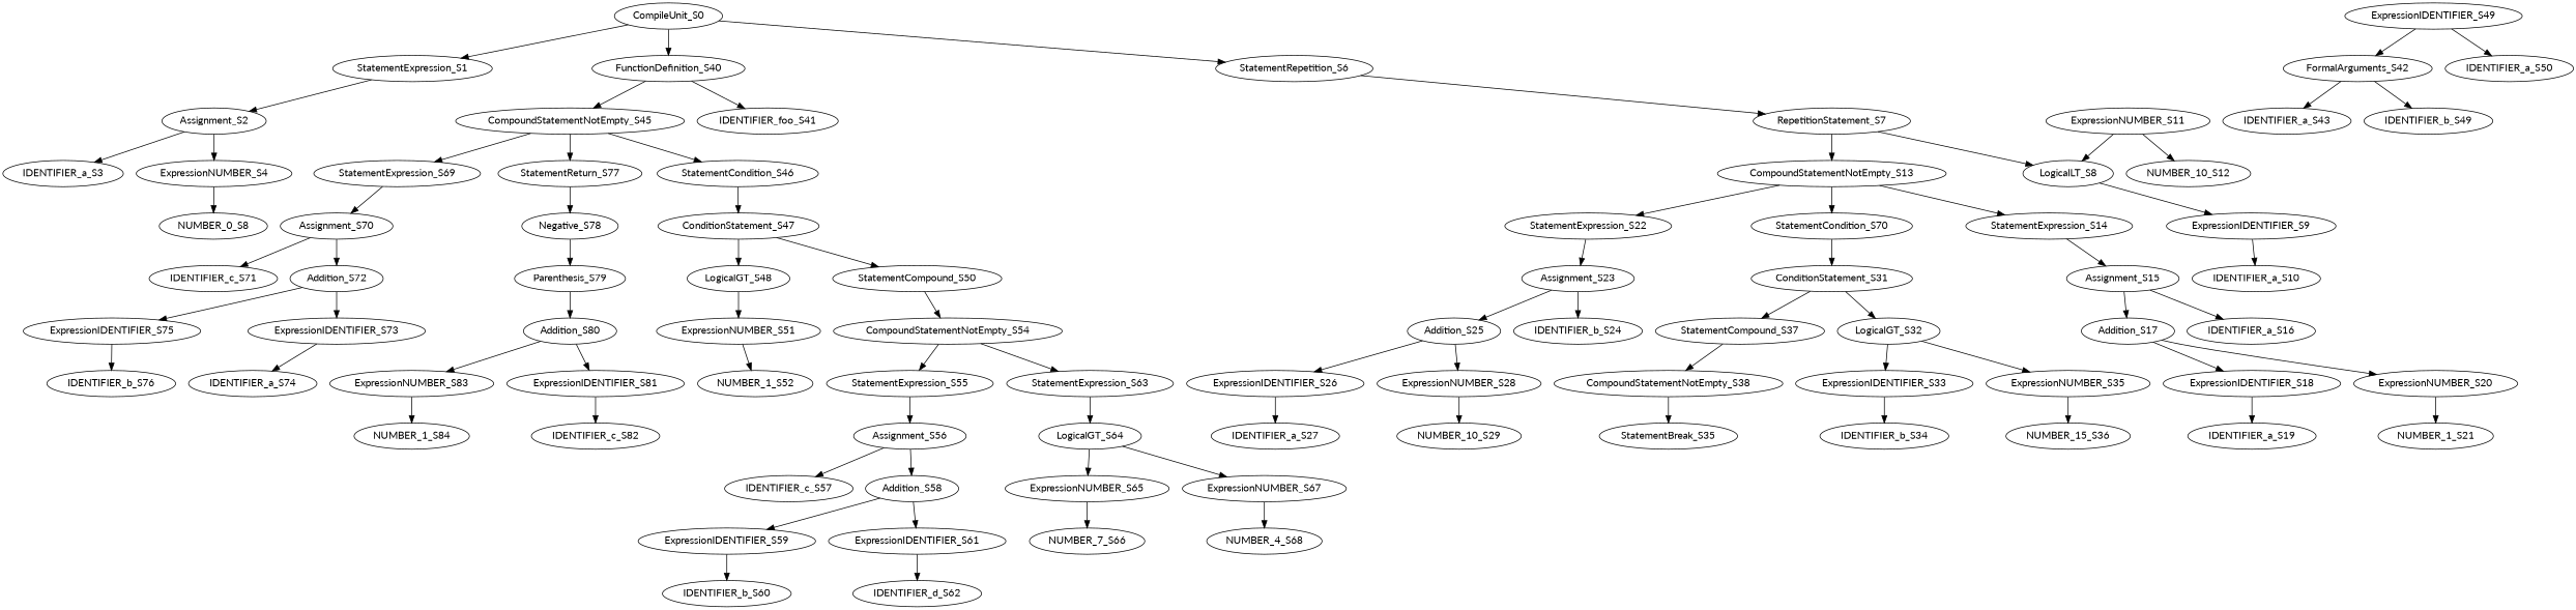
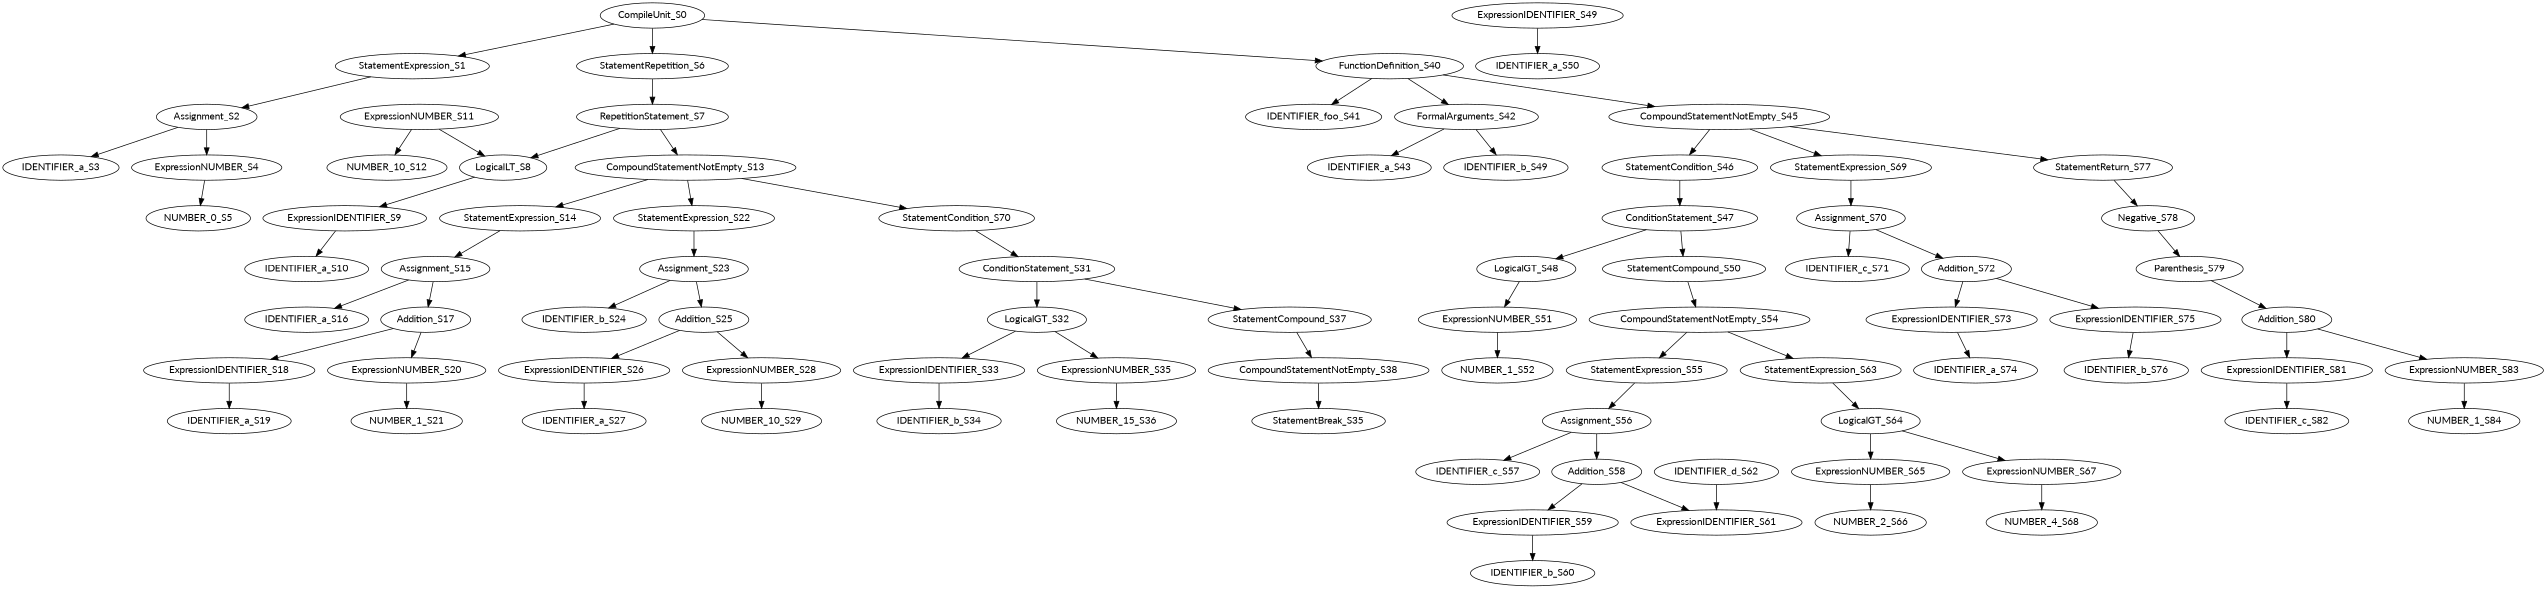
  digraph {
    fontname=Lato
    node [fontname=Lato]
    edge [fontname=Lato]
    CompileUnit_S0
    StatementExpression_S1
    StatementRepetition_S6
    FunctionDefinition_S40
    Assignment_S2
    RepetitionStatement_S7
    IDENTIFIER_foo_S41
    FormalArguments_S42
    CompoundStatementNotEmpty_S45
    IDENTIFIER_a_S3
    ExpressionNUMBER_S4
-   NUMBER_0_S5 [label=NUMBER_0_S8]
+   NUMBER_0_S5
    LogicalLT_S8
    CompoundStatementNotEmpty_S13
    ExpressionIDENTIFIER_S9
    StatementExpression_S14
    StatementExpression_S22
    n18 [label=StatementCondition_S70]
    IDENTIFIER_a_S10
    ExpressionNUMBER_S11
    NUMBER_10_S12
    Assignment_S15
    Assignment_S23
    ConditionStatement_S31
    IDENTIFIER_a_S16
    Addition_S17
    ExpressionIDENTIFIER_S18
    ExpressionNUMBER_S20
    IDENTIFIER_a_S19
    NUMBER_1_S21
    IDENTIFIER_b_S24
    Addition_S25
    ExpressionIDENTIFIER_S26
    ExpressionNUMBER_S28
    IDENTIFIER_a_S27
    NUMBER_10_S29
    LogicalGT_S32
    StatementCompound_S37
    ExpressionIDENTIFIER_S33
    ExpressionNUMBER_S35
    CompoundStatementNotEmpty_S38
    IDENTIFIER_b_S34
    NUMBER_15_S36
    n44 [label=StatementBreak_S35]
    IDENTIFIER_a_S43
    n46 [label=IDENTIFIER_b_S49]
    StatementCondition_S46
    StatementExpression_S69
    StatementReturn_S77
    ConditionStatement_S47
    Assignment_S70
    Negative_S78
    LogicalGT_S48
    n54 [label=StatementCompound_S50]
    ExpressionNUMBER_S51
    CompoundStatementNotEmpty_S54
    ExpressionIDENTIFIER_S49
    IDENTIFIER_a_S50
    NUMBER_1_S52
    StatementExpression_S55
    StatementExpression_S63
    Assignment_S56
    LogicalGT_S64
    IDENTIFIER_c_S57
    Addition_S58
    ExpressionIDENTIFIER_S59
    ExpressionIDENTIFIER_S61
    IDENTIFIER_b_S60
    IDENTIFIER_d_S62
    ExpressionNUMBER_S65
    ExpressionNUMBER_S67
-   NUMBER_2_S66 [label=NUMBER_7_S66]
+   NUMBER_2_S66
    NUMBER_4_S68
    IDENTIFIER_c_S71
    Addition_S72
    ExpressionIDENTIFIER_S73
    ExpressionIDENTIFIER_S75
    IDENTIFIER_a_S74
    IDENTIFIER_b_S76
    Parenthesis_S79
    Addition_S80
    ExpressionIDENTIFIER_S81
    ExpressionNUMBER_S83
    IDENTIFIER_c_S82
    NUMBER_1_S84
    CompileUnit_S0 -> StatementExpression_S1
    CompileUnit_S0 -> StatementRepetition_S6
    CompileUnit_S0 -> FunctionDefinition_S40
    StatementExpression_S1 -> Assignment_S2
    StatementRepetition_S6 -> RepetitionStatement_S7
    FunctionDefinition_S40 -> IDENTIFIER_foo_S41
-   ExpressionIDENTIFIER_S49 -> FormalArguments_S42
+   FunctionDefinition_S40 -> FormalArguments_S42
    FunctionDefinition_S40 -> CompoundStatementNotEmpty_S45
    Assignment_S2 -> IDENTIFIER_a_S3
    Assignment_S2 -> ExpressionNUMBER_S4
    RepetitionStatement_S7 -> LogicalLT_S8
    RepetitionStatement_S7 -> CompoundStatementNotEmpty_S13
    FormalArguments_S42 -> IDENTIFIER_a_S43
    FormalArguments_S42 -> n46
    CompoundStatementNotEmpty_S45 -> StatementCondition_S46
    CompoundStatementNotEmpty_S45 -> StatementExpression_S69
    CompoundStatementNotEmpty_S45 -> StatementReturn_S77
    ExpressionNUMBER_S4 -> NUMBER_0_S5
    LogicalLT_S8 -> ExpressionIDENTIFIER_S9
    CompoundStatementNotEmpty_S13 -> StatementExpression_S14
    CompoundStatementNotEmpty_S13 -> StatementExpression_S22
    CompoundStatementNotEmpty_S13 -> n18
    ExpressionIDENTIFIER_S9 -> IDENTIFIER_a_S10
    StatementExpression_S14 -> Assignment_S15
    StatementExpression_S22 -> Assignment_S23
    n18 -> ConditionStatement_S31
    ExpressionNUMBER_S11 -> LogicalLT_S8
    ExpressionNUMBER_S11 -> NUMBER_10_S12
    Assignment_S15 -> IDENTIFIER_a_S16
    Assignment_S15 -> Addition_S17
    Assignment_S23 -> IDENTIFIER_b_S24
    Assignment_S23 -> Addition_S25
    ConditionStatement_S31 -> LogicalGT_S32
    ConditionStatement_S31 -> StatementCompound_S37
    Addition_S17 -> ExpressionIDENTIFIER_S18
    Addition_S17 -> ExpressionNUMBER_S20
    ExpressionIDENTIFIER_S18 -> IDENTIFIER_a_S19
    ExpressionNUMBER_S20 -> NUMBER_1_S21
    Addition_S25 -> ExpressionIDENTIFIER_S26
    Addition_S25 -> ExpressionNUMBER_S28
    ExpressionIDENTIFIER_S26 -> IDENTIFIER_a_S27
    ExpressionNUMBER_S28 -> NUMBER_10_S29
    LogicalGT_S32 -> ExpressionIDENTIFIER_S33
    LogicalGT_S32 -> ExpressionNUMBER_S35
    StatementCompound_S37 -> CompoundStatementNotEmpty_S38
    ExpressionIDENTIFIER_S33 -> IDENTIFIER_b_S34
    ExpressionNUMBER_S35 -> NUMBER_15_S36
    CompoundStatementNotEmpty_S38 -> n44
    StatementCondition_S46 -> ConditionStatement_S47
    StatementExpression_S69 -> Assignment_S70
    StatementReturn_S77 -> Negative_S78
    ConditionStatement_S47 -> LogicalGT_S48
    ConditionStatement_S47 -> n54
    Assignment_S70 -> IDENTIFIER_c_S71
    Assignment_S70 -> Addition_S72
    Negative_S78 -> Parenthesis_S79
    LogicalGT_S48 -> ExpressionNUMBER_S51
    n54 -> CompoundStatementNotEmpty_S54
    ExpressionNUMBER_S51 -> NUMBER_1_S52
    CompoundStatementNotEmpty_S54 -> StatementExpression_S55
    CompoundStatementNotEmpty_S54 -> StatementExpression_S63
    ExpressionIDENTIFIER_S49 -> IDENTIFIER_a_S50
    StatementExpression_S55 -> Assignment_S56
    StatementExpression_S63 -> LogicalGT_S64
    Assignment_S56 -> IDENTIFIER_c_S57
    Assignment_S56 -> Addition_S58
    LogicalGT_S64 -> ExpressionNUMBER_S65
    LogicalGT_S64 -> ExpressionNUMBER_S67
    Addition_S58 -> ExpressionIDENTIFIER_S59
    Addition_S58 -> ExpressionIDENTIFIER_S61
    ExpressionIDENTIFIER_S59 -> IDENTIFIER_b_S60
-   ExpressionIDENTIFIER_S61 -> IDENTIFIER_d_S62
+   IDENTIFIER_d_S62 -> ExpressionIDENTIFIER_S61
    ExpressionNUMBER_S65 -> NUMBER_2_S66
    ExpressionNUMBER_S67 -> NUMBER_4_S68
    Addition_S72 -> ExpressionIDENTIFIER_S73
    Addition_S72 -> ExpressionIDENTIFIER_S75
    ExpressionIDENTIFIER_S73 -> IDENTIFIER_a_S74
    ExpressionIDENTIFIER_S75 -> IDENTIFIER_b_S76
    Parenthesis_S79 -> Addition_S80
    Addition_S80 -> ExpressionIDENTIFIER_S81
    Addition_S80 -> ExpressionNUMBER_S83
    ExpressionIDENTIFIER_S81 -> IDENTIFIER_c_S82
    ExpressionNUMBER_S83 -> NUMBER_1_S84
  }
